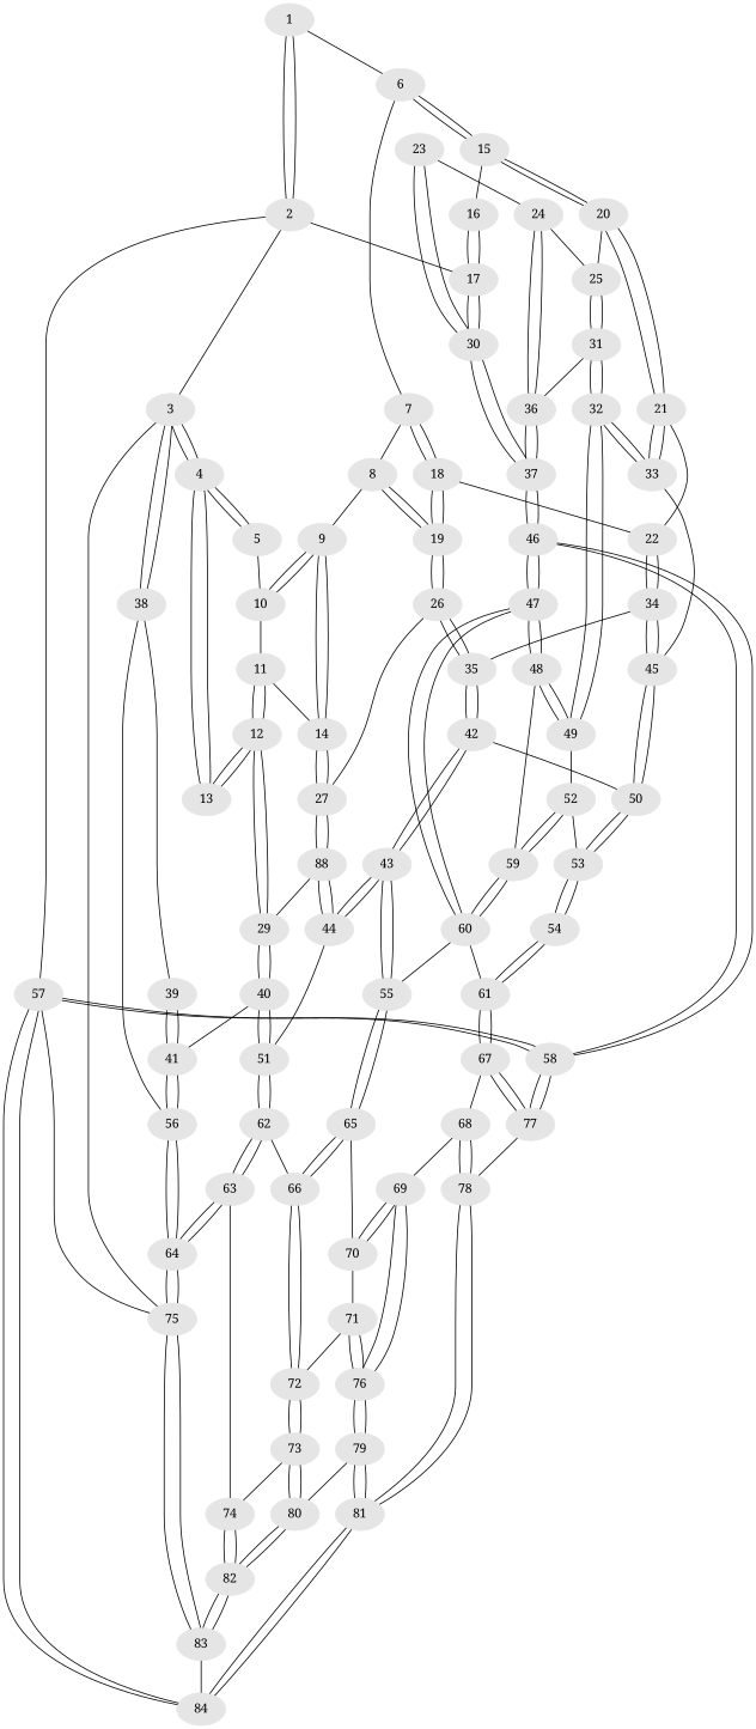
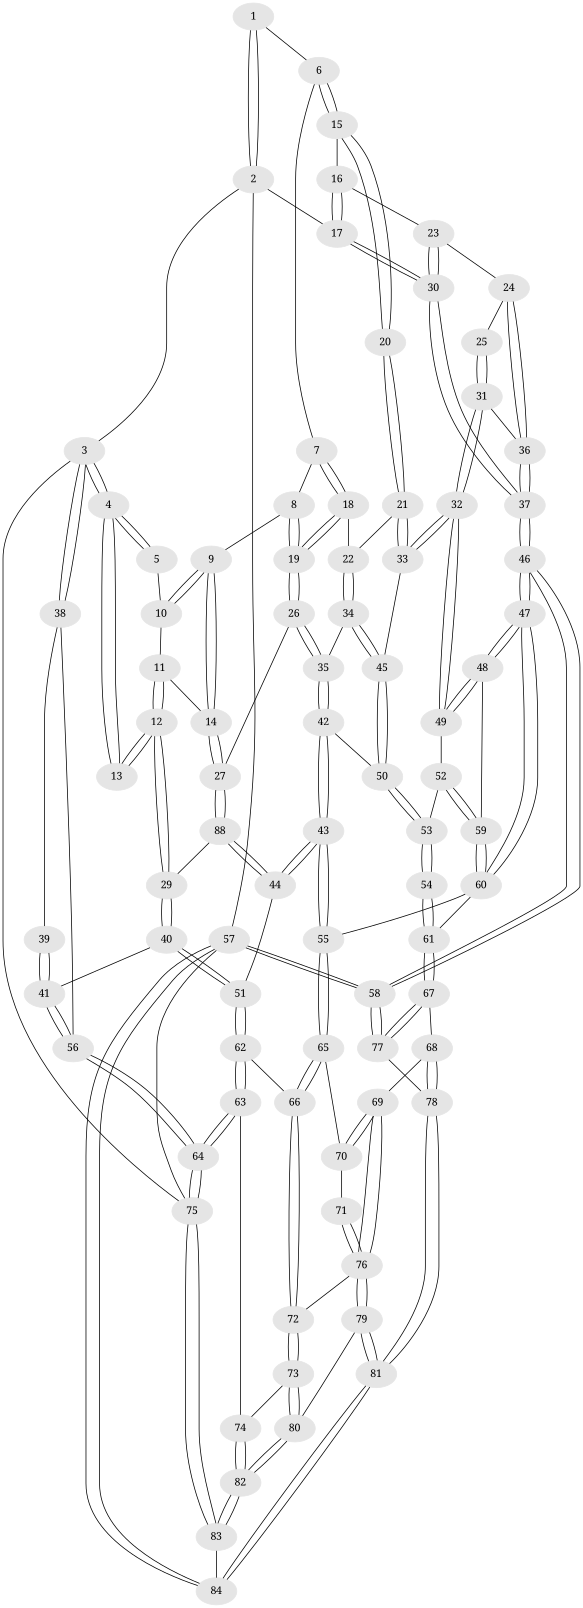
  graph {
    fontname="Noto Serif"
    node [color=gray90 fontname="Noto Serif" style=filled]
    edge [fontname="Noto Serif"]
    1
    2
    6
    3
    17
    57
    7
    15
    4
    38
    75
    30
    58
    84
    5
    13
    39
    56
    83
    10
    11
    8
    18
    16
    20
    9
    19
    22
    14
    26
    27
    12
    29
    40
    n35 [label=88]
    23
    21
    25
    24
    37
    34
    35
    33
    31
    45
    36
    32
    42
    44
    51
    41
    46
    49
    52
    50
    43
    47
    64
    62
    55
    53
    65
    48
    60
    77
    59
    61
    54
    63
    66
    67
    70
    78
    68
    74
    72
    82
    71
    73
    69
    76
    81
    79
    80
    1 -- 2
    1 -- 2
    1 -- 6
    2 -- 3
    2 -- 17
    2 -- 57
    6 -- 7
    6 -- 15
    6 -- 15
    3 -- 4
    3 -- 4
    3 -- 38
    3 -- 38
    3 -- 75
    17 -- 30
    17 -- 30
    57 -- 75
    57 -- 58
    57 -- 58
    57 -- 84
    57 -- 84
    7 -- 8
    7 -- 18
    7 -- 18
    15 -- 16
    15 -- 20
    15 -- 20
    4 -- 5
    4 -- 5
    4 -- 13
    4 -- 13
    38 -- 39
    38 -- 56
    75 -- 83
    75 -- 83
    30 -- 37
    30 -- 37
    58 -- 77
    58 -- 77
    5 -- 10
    39 -- 41
    39 -- 41
    56 -- 64
    56 -- 64
    83 -- 84
    10 -- 11
    11 -- 14
    11 -- 12
    11 -- 12
    8 -- 9
    8 -- 19
    8 -- 19
    18 -- 19
    18 -- 19
    18 -- 22
    16 -- 17
    16 -- 17
+   16 -- 23
    20 -- 21
    20 -- 21
-   20 -- 25
    9 -- 10
    9 -- 10
    9 -- 14
    9 -- 14
    19 -- 26
    19 -- 26
    22 -- 34
    22 -- 34
    14 -- 27
    14 -- 27
    26 -- 27
    26 -- 35
    26 -- 35
    27 -- n35
    27 -- n35
    12 -- 13
    12 -- 13
    12 -- 29
    12 -- 29
    29 -- 40
    29 -- 40
    40 -- 51
    40 -- 51
    40 -- 41
    n35 -- 29
    n35 -- 44
    n35 -- 44
    23 -- 30
    23 -- 30
    23 -- 24
    21 -- 22
    21 -- 33
    21 -- 33
    25 -- 31
    25 -- 31
    24 -- 25
    24 -- 36
    24 -- 36
    37 -- 46
    37 -- 46
    34 -- 35
    34 -- 45
    34 -- 45
    35 -- 42
    35 -- 42
    33 -- 45
    31 -- 36
    31 -- 32
    31 -- 32
    45 -- 50
    45 -- 50
    36 -- 37
    36 -- 37
    32 -- 33
    32 -- 33
    32 -- 49
    32 -- 49
    42 -- 50
    42 -- 43
    42 -- 43
    44 -- 51
    51 -- 62
    51 -- 62
    41 -- 56
    41 -- 56
    46 -- 58
    46 -- 58
    46 -- 47
    46 -- 47
    49 -- 52
    52 -- 53
    52 -- 59
    52 -- 59
    50 -- 53
    50 -- 53
    43 -- 44
    43 -- 44
    43 -- 55
    43 -- 55
    47 -- 48
    47 -- 48
    47 -- 60
    47 -- 60
    64 -- 75
    64 -- 75
    62 -- 63
    62 -- 63
    62 -- 66
    55 -- 65
    55 -- 65
    53 -- 54
    53 -- 54
    65 -- 66
    65 -- 66
    65 -- 70
    48 -- 49
    48 -- 49
    48 -- 59
    60 -- 55
    60 -- 61
    77 -- 78
    59 -- 60
    59 -- 60
    61 -- 67
    61 -- 67
    54 -- 61
    54 -- 61
    63 -- 64
    63 -- 64
    63 -- 74
    66 -- 72
    66 -- 72
    67 -- 77
    67 -- 77
    67 -- 68
    70 -- 71
    78 -- 81
    78 -- 81
    68 -- 78
    68 -- 78
    68 -- 69
    74 -- 82
    74 -- 82
    72 -- 73
    72 -- 73
    82 -- 83
    82 -- 83
-   71 -- 72
+   76 -- 72
    71 -- 76
    71 -- 76
    73 -- 74
    73 -- 80
    73 -- 80
    69 -- 70
    69 -- 70
    69 -- 76
    69 -- 76
    76 -- 79
    76 -- 79
    81 -- 84
    81 -- 84
    79 -- 81
    79 -- 81
    79 -- 80
    80 -- 82
    80 -- 82
  }
